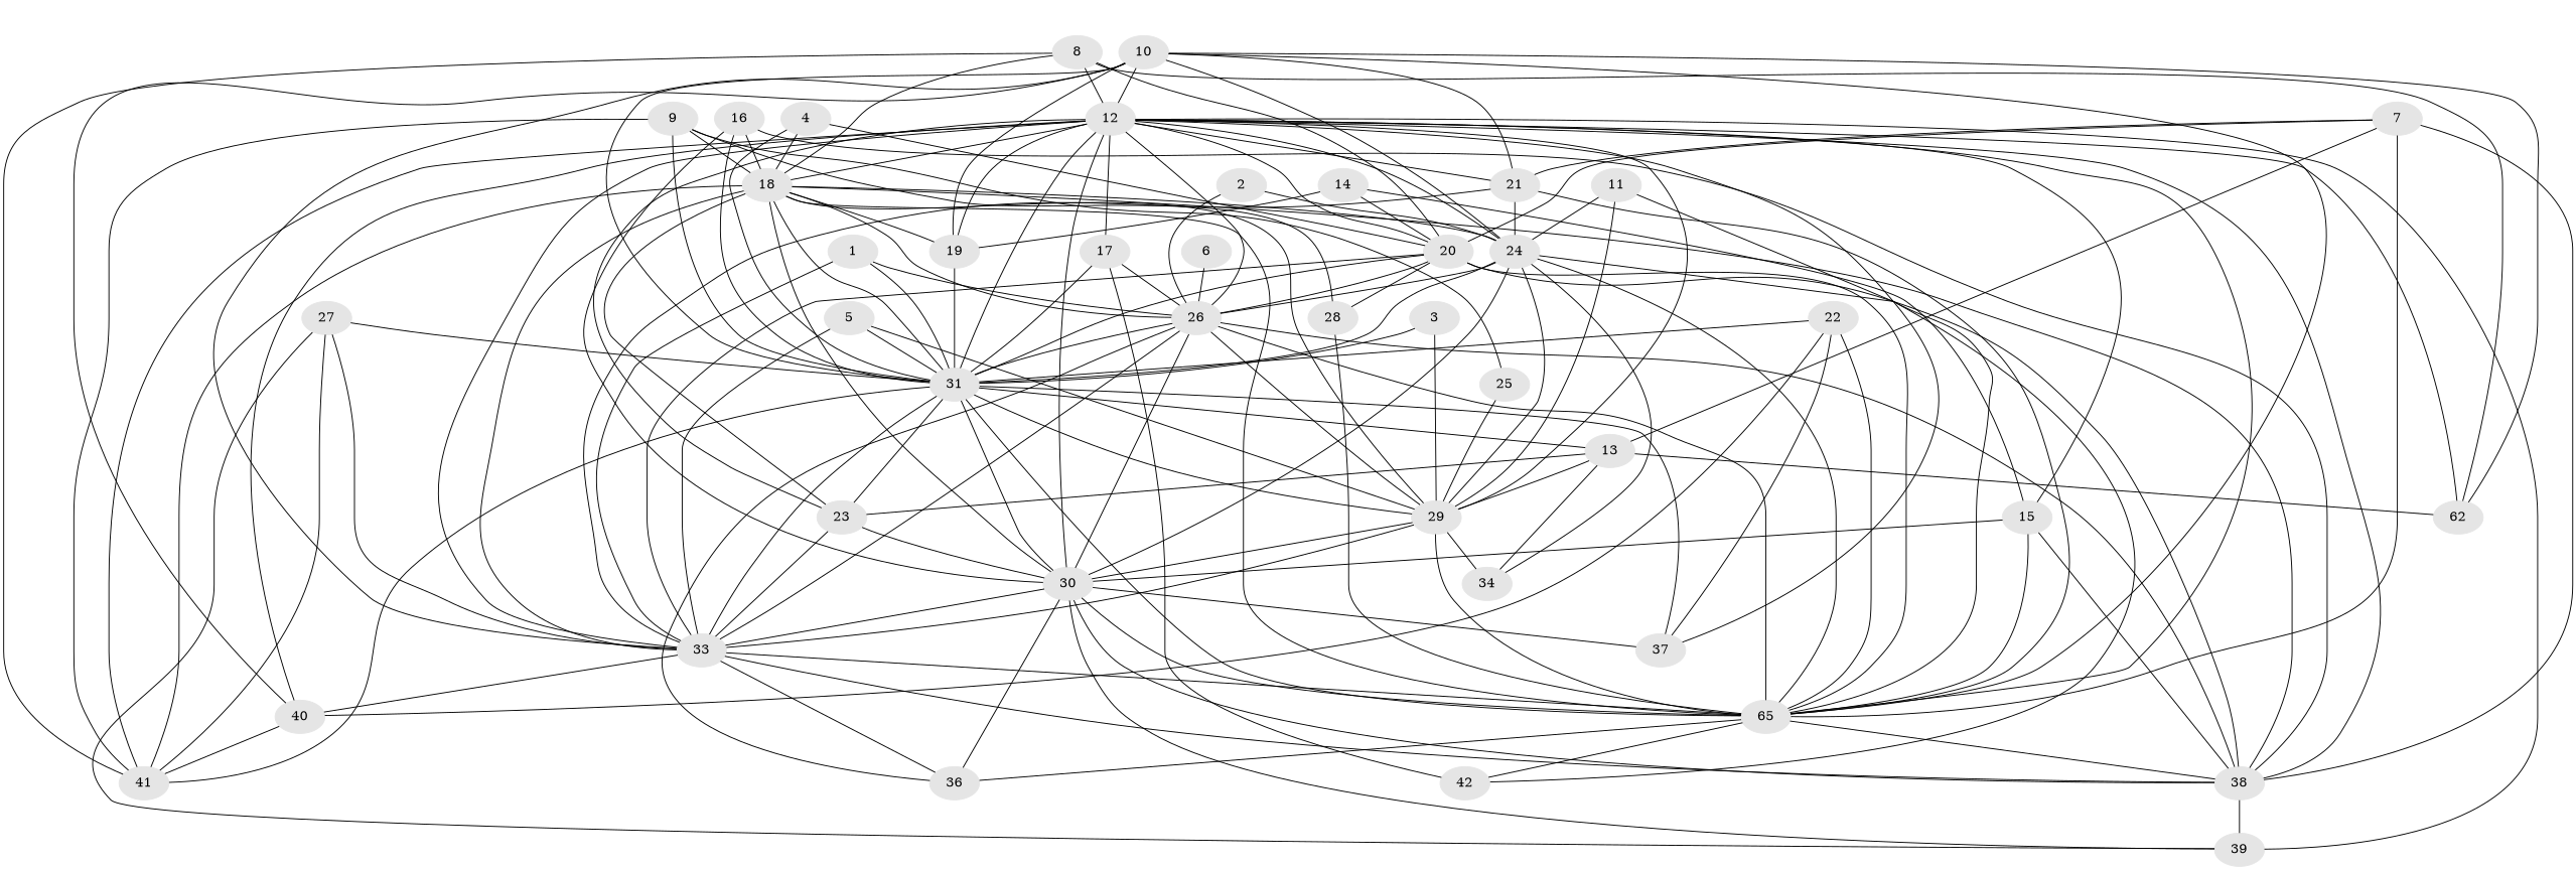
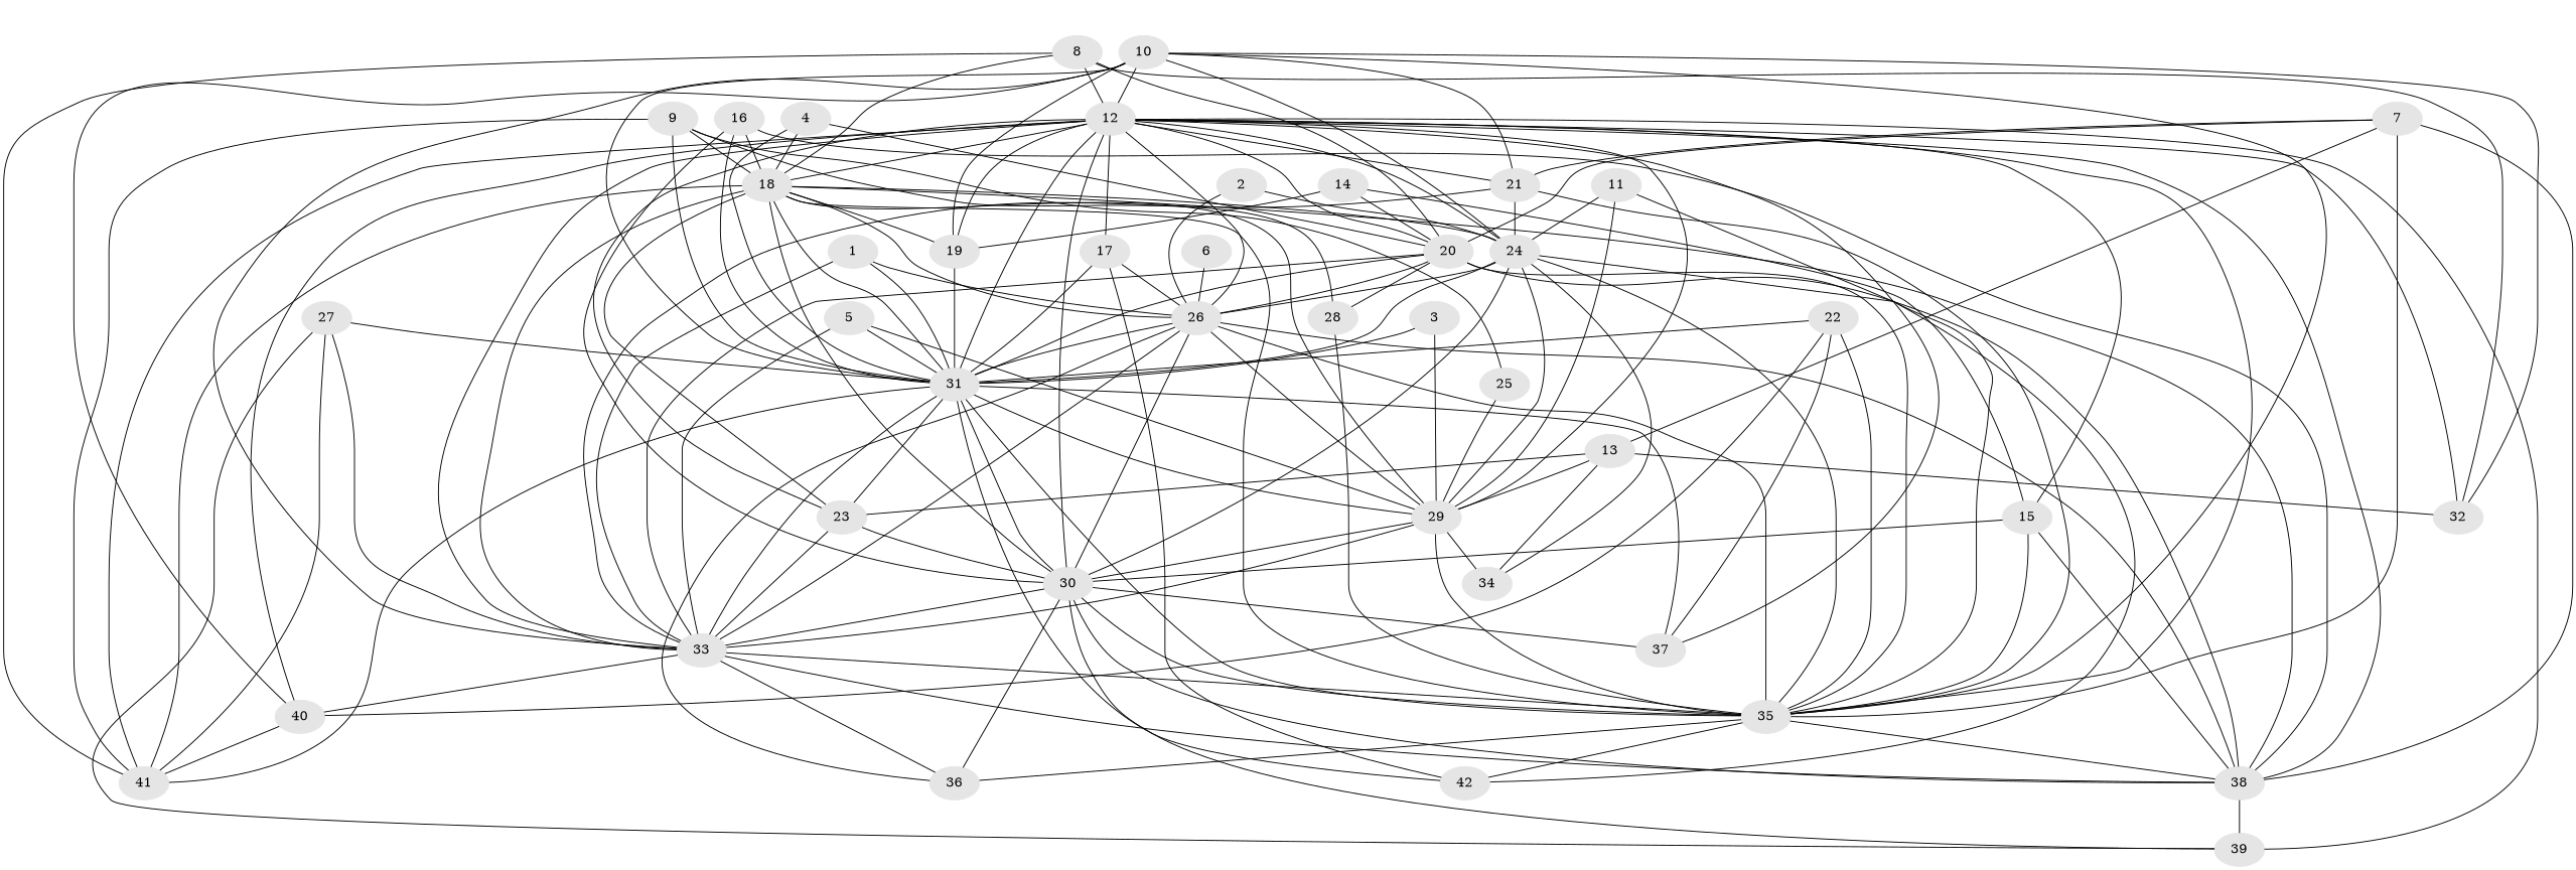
  graph {
    node [color=gray90 style=filled]
    edge [weight=1.0]
    1
    26
    31
    33
    29
-   35 [label=65]
+   35
    38
    30
    36
    41
    37
    42
    40
    2
    24
    34
    3
    4
    18
    20
    19
    23
    28
    5
    6
    7
    13
    21
-   32 [label=62]
+   32
    39
    8
    12
    15
    17
    9
    25
    10
    11
    14
    16
    22
    27
    1 -- 26
    1 -- 31
    1 -- 33
    26 -- 31 [weight=2.0]
    26 -- 33
    26 -- 29
    26 -- 35 [weight=3.0]
    26 -- 38
    26 -- 30 [weight=2.0]
    26 -- 36
    31 -- 33 [weight=2.0]
    31 -- 35 [weight=2.0]
    31 -- 41
    31 -- 37 [weight=3.0]
-   31 -- 13
+   31 -- 42
    33 -- 35 [weight=3.0]
    33 -- 38
    33 -- 36
    33 -- 40
    29 -- 31
    29 -- 33 [weight=2.0]
    29 -- 35
    29 -- 30 [weight=3.0]
    29 -- 34 [weight=3.0]
    35 -- 38
    35 -- 36 [weight=2.0]
    35 -- 42
    38 -- 39
    30 -- 31 [weight=3.0]
    30 -- 33 [weight=3.0]
    30 -- 35
    30 -- 38
    30 -- 36
    30 -- 37
    30 -- 39
    40 -- 41
    2 -- 26
    2 -- 24
    24 -- 26 [weight=2.0]
    24 -- 31
    24 -- 29
    24 -- 35
    24 -- 30 [weight=2.0]
    24 -- 42
    24 -- 34
    3 -- 31
    3 -- 29
    4 -- 31
    4 -- 18
    4 -- 20
    18 -- 26
    18 -- 31 [weight=2.0]
    18 -- 33
    18 -- 29
    18 -- 35
    18 -- 38
    18 -- 30
    18 -- 41
    18 -- 24
    18 -- 19
    18 -- 23
    20 -- 26
    20 -- 31
    20 -- 33 [weight=2.0]
    20 -- 35
    20 -- 38
    20 -- 28
    19 -- 31
    23 -- 31
    23 -- 33
    23 -- 30
    28 -- 35
    5 -- 31
    5 -- 33
    5 -- 29
    6 -- 26
    7 -- 35
    7 -- 38
    7 -- 20
    7 -- 13
    7 -- 21
    13 -- 29
    13 -- 34
    13 -- 23
    13 -- 32
    21 -- 33 [weight=2.0]
    21 -- 35
    21 -- 24
    8 -- 41
    8 -- 18
    8 -- 20
    8 -- 32
    8 -- 12
    12 -- 26 [weight=3.0]
    12 -- 31 [weight=3.0]
    12 -- 33 [weight=4.0]
    12 -- 29 [weight=3.0]
    12 -- 35 [weight=2.0]
    12 -- 38
    12 -- 30 [weight=4.0]
    12 -- 41 [weight=2.0]
    12 -- 37
    12 -- 40
    12 -- 24 [weight=2.0]
    12 -- 18 [weight=2.0]
    12 -- 20
    12 -- 19 [weight=2.0]
    12 -- 23
    12 -- 21 [weight=2.0]
    12 -- 32
    12 -- 39 [weight=2.0]
    12 -- 15
    12 -- 17
    15 -- 35
    15 -- 38
    15 -- 30
    17 -- 26
    17 -- 31
    17 -- 42
    9 -- 31
    9 -- 41
    9 -- 18 [weight=4.0]
    9 -- 28
    9 -- 25
    25 -- 29
    10 -- 31
    10 -- 33
    10 -- 35
    10 -- 40
    10 -- 24
    10 -- 19
    10 -- 21
    10 -- 32
    10 -- 12
    11 -- 29
    11 -- 35
    11 -- 24
    14 -- 20
    14 -- 19
    14 -- 15
    16 -- 31
    16 -- 38
    16 -- 30
    16 -- 18
    22 -- 31
    22 -- 35
    22 -- 37
    22 -- 40
    27 -- 31
    27 -- 33
    27 -- 41
    27 -- 39
  }
